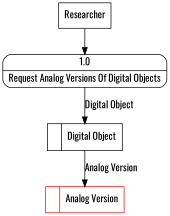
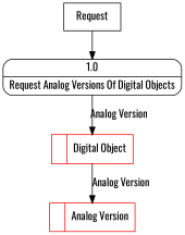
  digraph {
    fontname=Oswald
    node [fontname=Oswald shape=record]
    edge [fontname=Oswald]
-   n1 [color=black label="<f0>  |<f1> Digital Object "]
+   n1 [color=red label="<f0>  |<f1> Digital Object "]
    n2 [color=red label="<f0>  |<f1> Analog Version "]
-   n3 [label=Researcher shape=box]
+   n3 [label=Request shape=box]
    n4 [label="{<f0> 1.0|<f1> Request Analog Versions Of Digital Objects }" shape=Mrecord]
    n1 -> n2 [label="Analog Version"]
    n3 -> n4
-   n4 -> n1 [label="Digital Object"]
+   n4 -> n1 [label="Analog Version"]
  }
